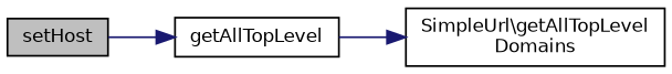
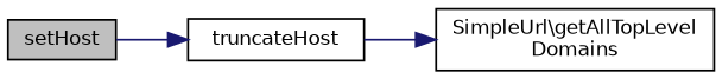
  digraph {
    rankdir=LR
    node [color=black fillcolor=white fontname=Helvetica fontsize=10 shape=record style=filled]
    edge [color=midnightblue fontname=Helvetica fontsize=10 labelfontname=Helvetica labelfontsize=10 style=solid]
    n1 [fillcolor=grey75 fontcolor=black height=0.2 label=setHost width=0.4]
-   n2 [height=0.2 label=getAllTopLevel width=0.4]
+   n2 [height=0.2 label=truncateHost width=0.4]
    n3 [height=0.2 label="SimpleUrl\\getAllTopLevel\lDomains" width=0.4]
    n1 -> n2
    n2 -> n3
  }
